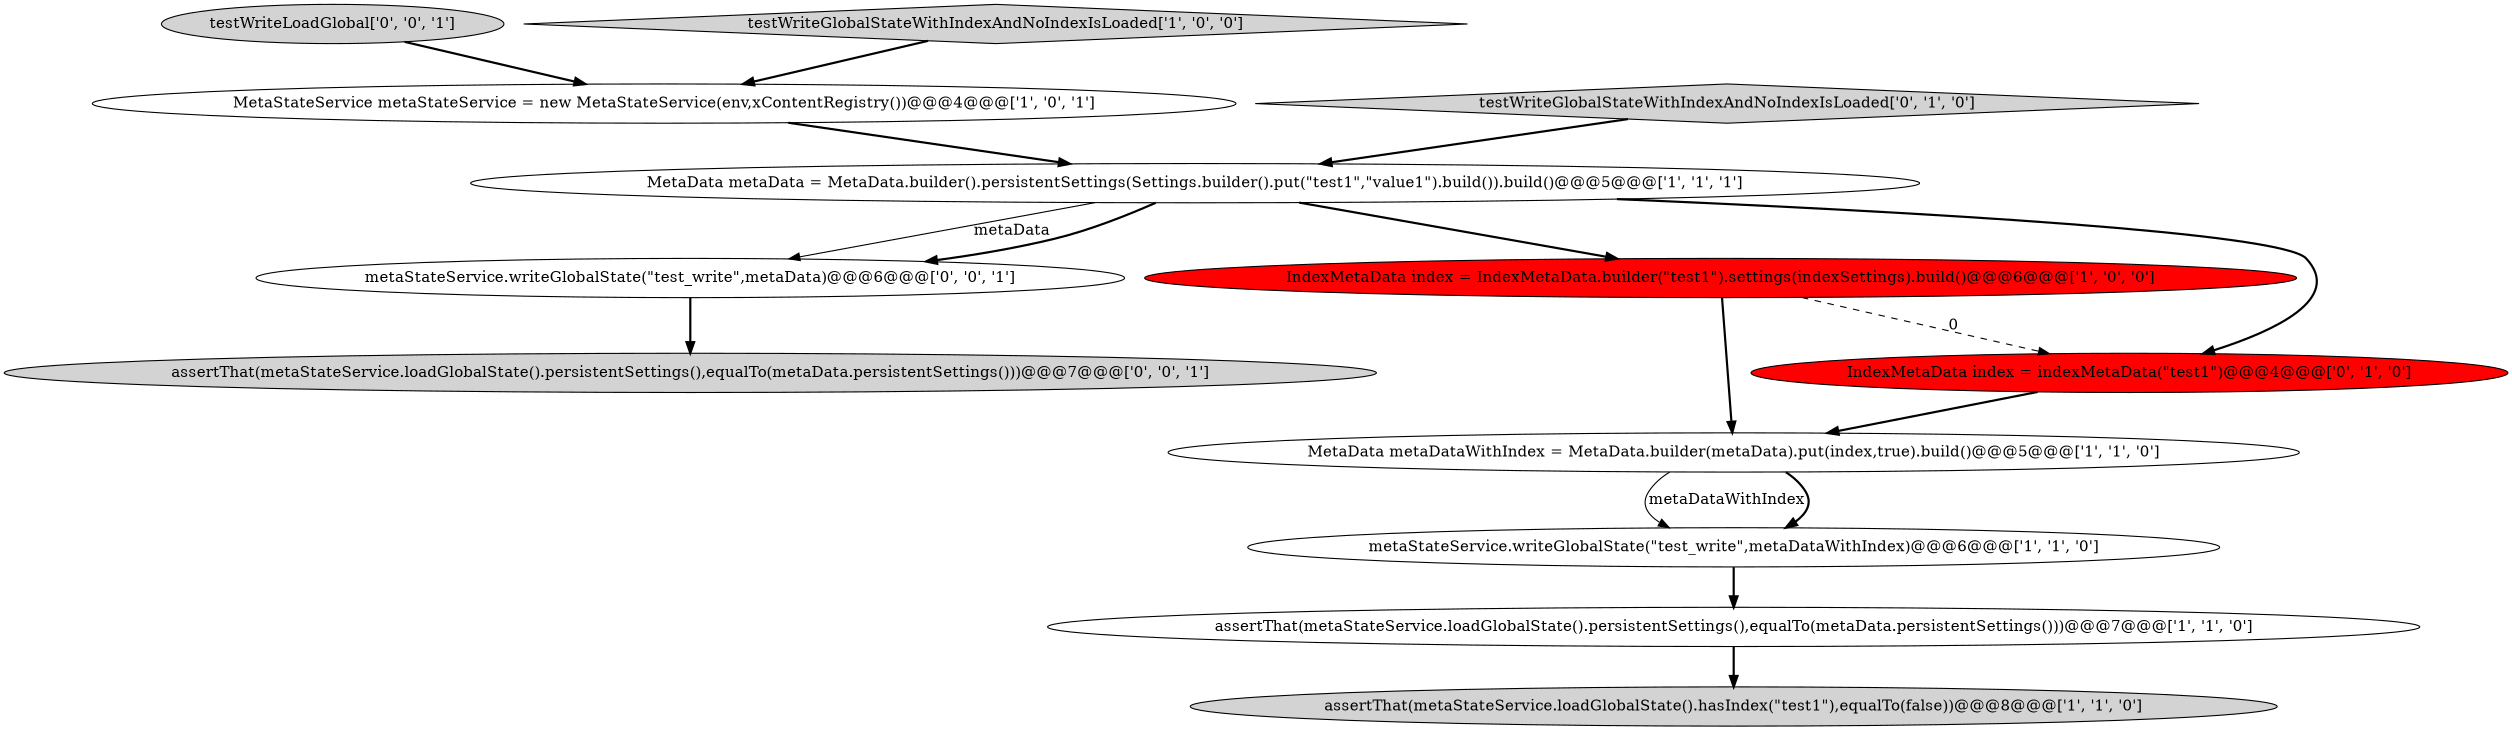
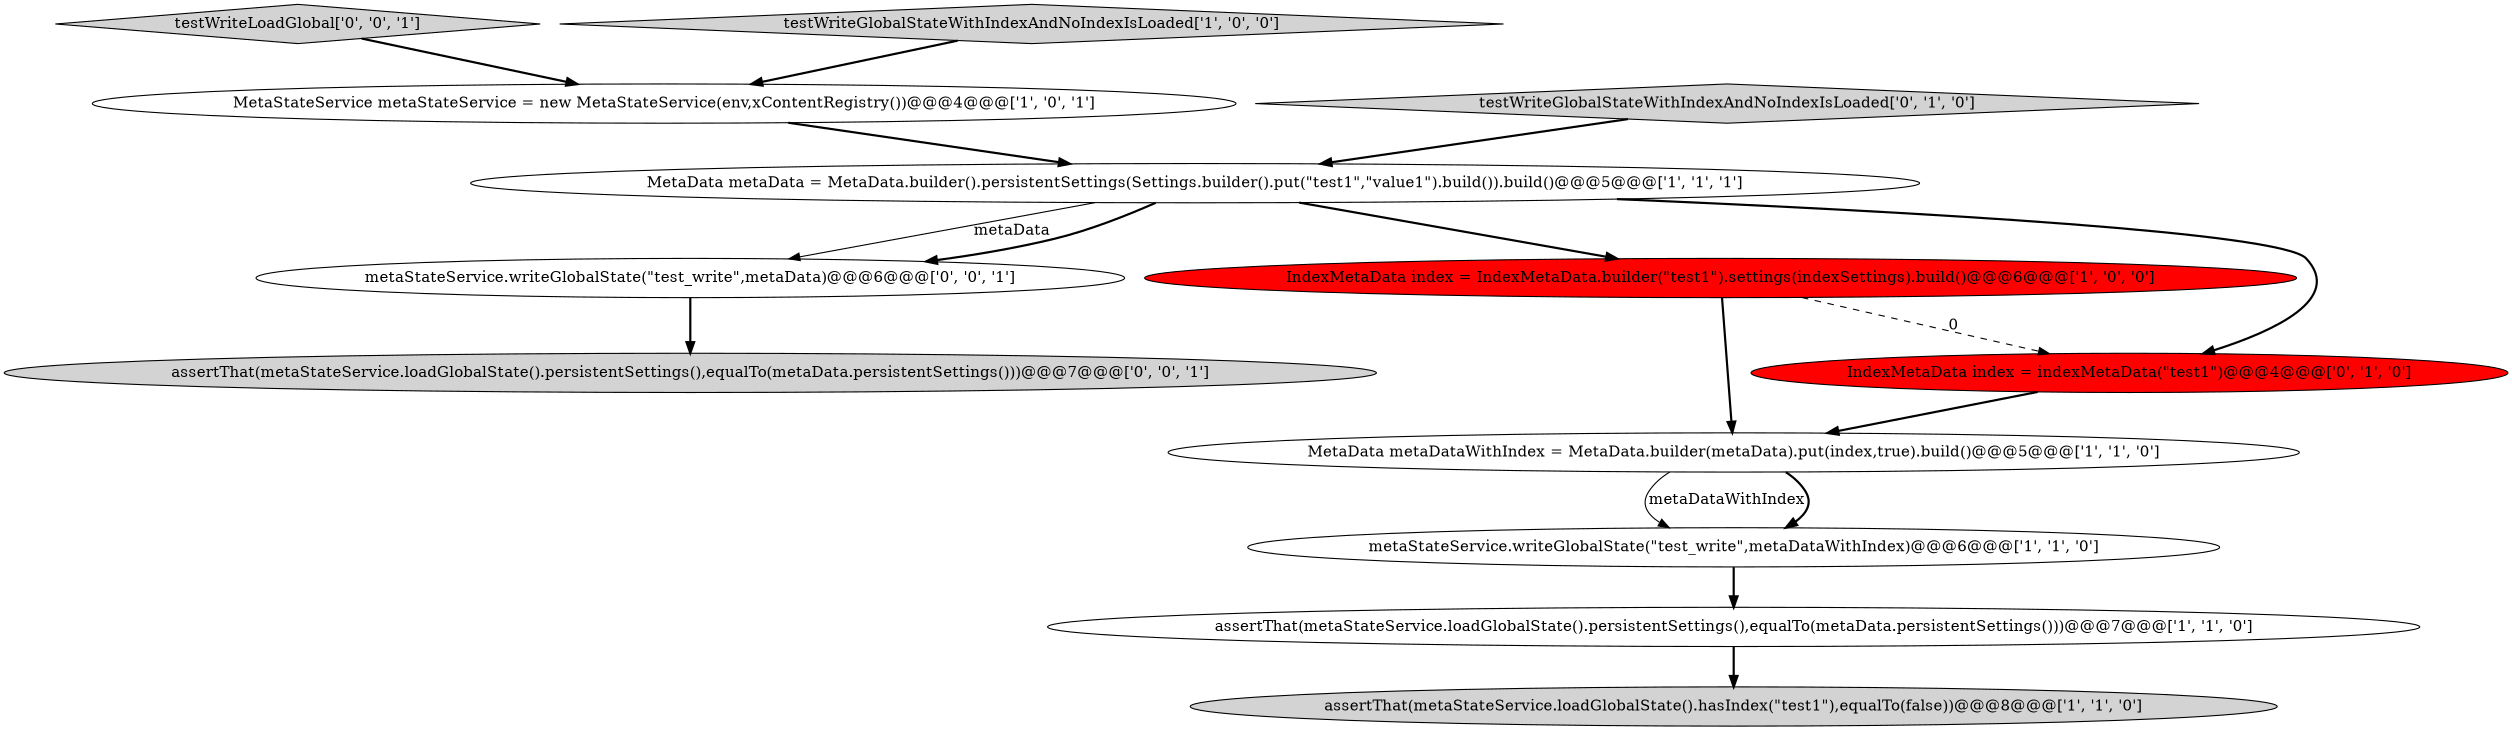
  digraph {
    node [fillcolor=white shape=ellipse style=filled]
    edge [style=bold]
    n1 [label="MetaData metaDataWithIndex = MetaData.builder(metaData).put(index,true).build()@@@5@@@['1', '1', '0']"]
    n2 [label="metaStateService.writeGlobalState(\"test_write\",metaDataWithIndex)@@@6@@@['1', '1', '0']"]
    n3 [label="metaStateService.writeGlobalState(\"test_write\",metaData)@@@6@@@['0', '0', '1']"]
    n4 [fillcolor=lightgray label="assertThat(metaStateService.loadGlobalState().persistentSettings(),equalTo(metaData.persistentSettings()))@@@7@@@['0', '0', '1']"]
    n5 [label="assertThat(metaStateService.loadGlobalState().persistentSettings(),equalTo(metaData.persistentSettings()))@@@7@@@['1', '1', '0']"]
    n6 [fillcolor=lightgray label="assertThat(metaStateService.loadGlobalState().hasIndex(\"test1\"),equalTo(false))@@@8@@@['1', '1', '0']"]
    n7 [fillcolor=red label="IndexMetaData index = IndexMetaData.builder(\"test1\").settings(indexSettings).build()@@@6@@@['1', '0', '0']"]
    n8 [fillcolor=red label="IndexMetaData index = indexMetaData(\"test1\")@@@4@@@['0', '1', '0']"]
-   n9 [fillcolor=lightgray label="testWriteLoadGlobal['0', '0', '1']"]
+   n9 [fillcolor=lightgray label="testWriteLoadGlobal['0', '0', '1']" shape=diamond]
    n10 [label="MetaStateService metaStateService = new MetaStateService(env,xContentRegistry())@@@4@@@['1', '0', '1']"]
    n11 [fillcolor=lightgray label="testWriteGlobalStateWithIndexAndNoIndexIsLoaded['0', '1', '0']" shape=diamond]
    n12 [label="MetaData metaData = MetaData.builder().persistentSettings(Settings.builder().put(\"test1\",\"value1\").build()).build()@@@5@@@['1', '1', '1']"]
    n13 [fillcolor=lightgray label="testWriteGlobalStateWithIndexAndNoIndexIsLoaded['1', '0', '0']" shape=diamond]
    n1 -> n2 [label=metaDataWithIndex style=solid]
    n1 -> n2
    n2 -> n5
    n3 -> n4
    n5 -> n6
    n7 -> n1
    n7 -> n8 [label=0 style=dashed]
    n8 -> n1
    n9 -> n10
    n10 -> n12
    n11 -> n12
    n12 -> n3 [label=metaData style=solid]
    n12 -> n3
    n12 -> n7
    n12 -> n8
    n13 -> n10
  }
